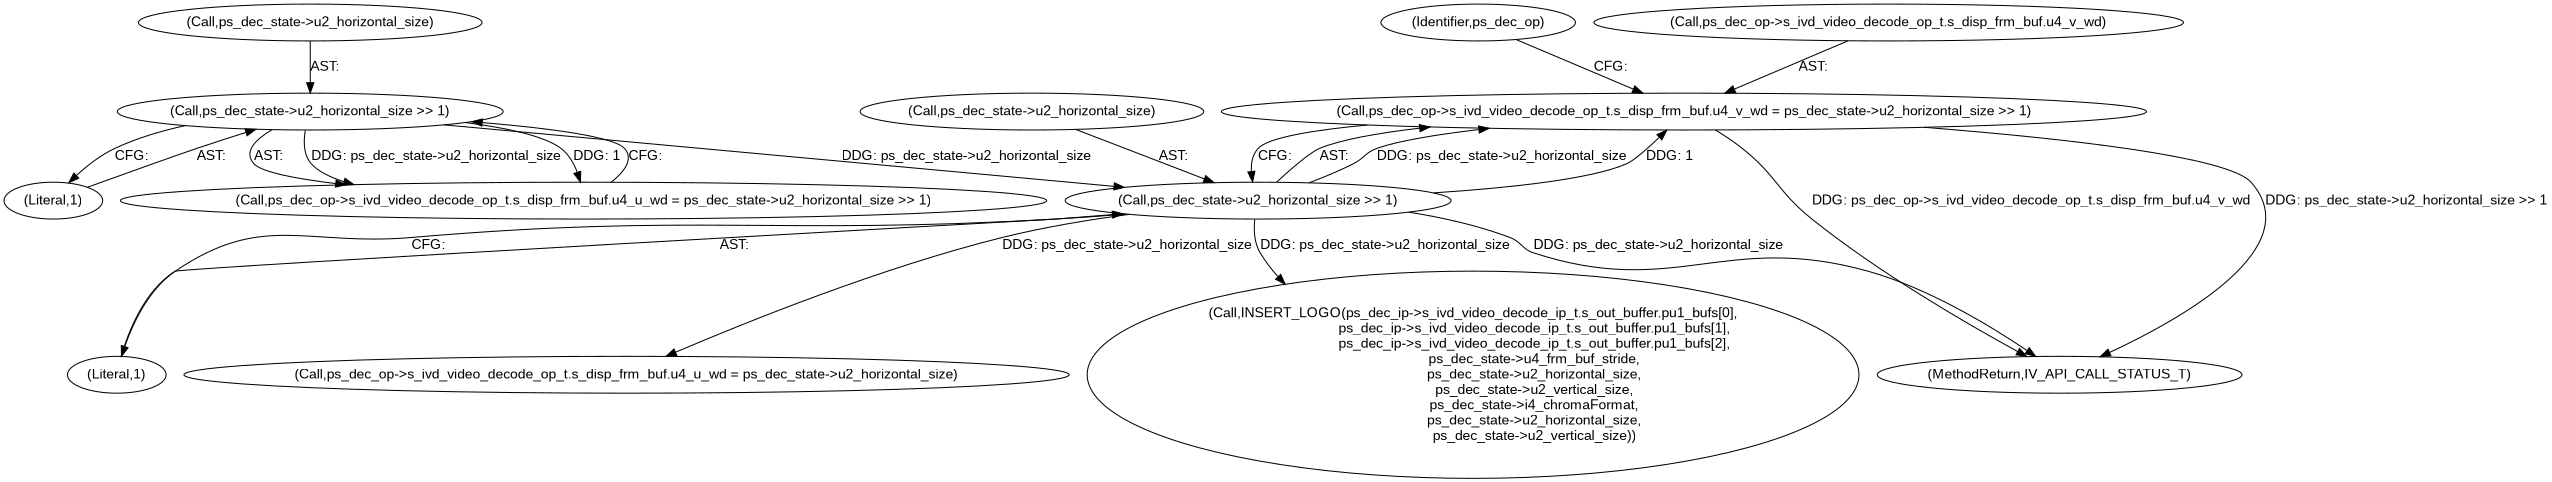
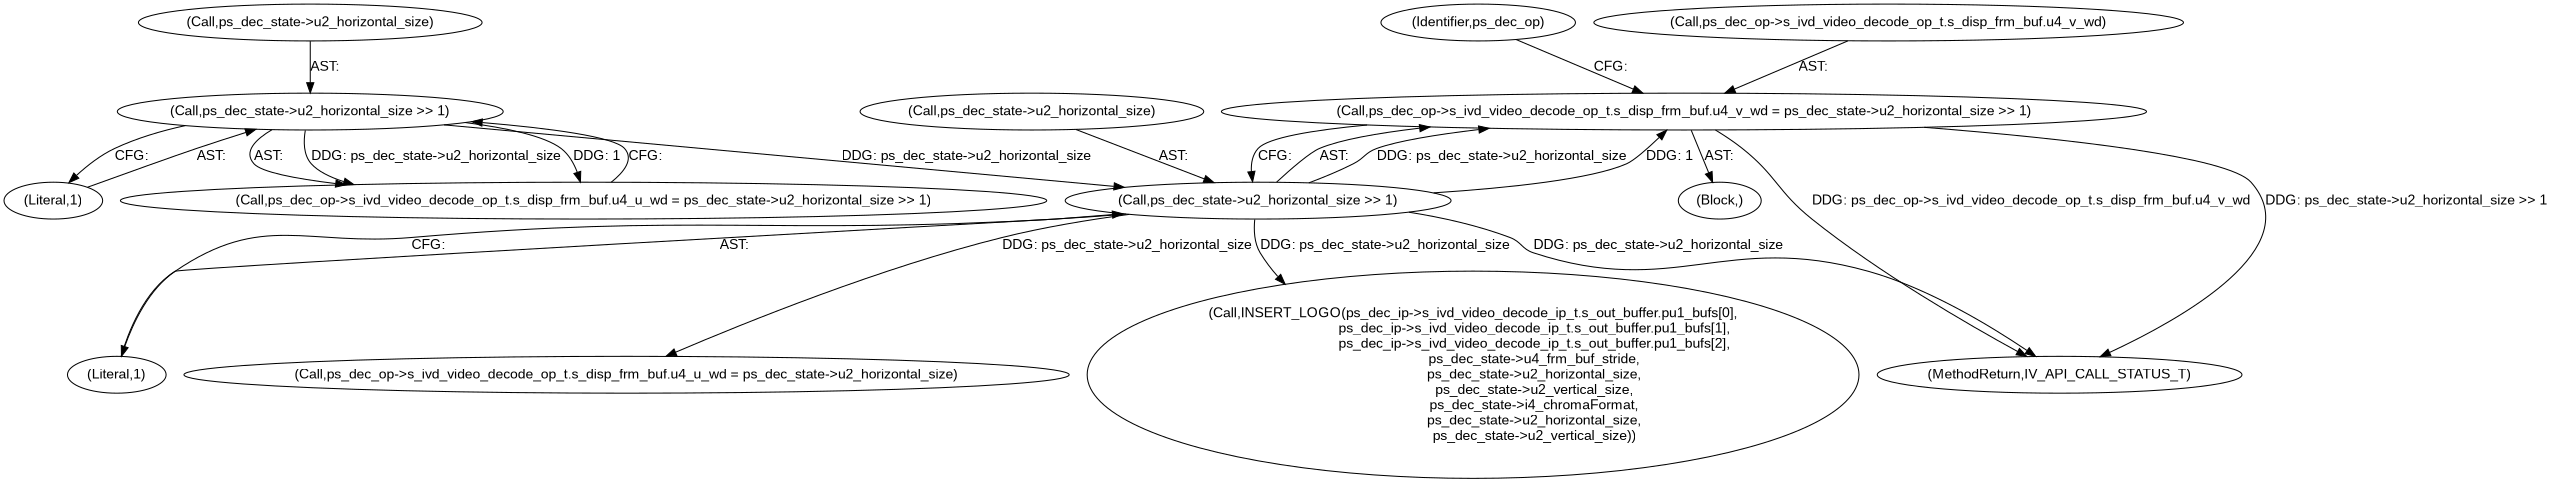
  digraph {
    fontname="Liberation Sans"
    node [fontname="Liberation Sans"]
    edge [fontname="Liberation Sans"]
    n1 [label="(Call,ps_dec_op->s_ivd_video_decode_op_t.s_disp_frm_buf.u4_v_wd = ps_dec_state->u2_horizontal_size >> 1)"]
    n2 [label="(Call,ps_dec_state->u2_horizontal_size >> 1)"]
+   n3 [label="(Block,)"]
    n4 [label="(MethodReturn,IV_API_CALL_STATUS_T)"]
    n5 [label="(Literal,1)"]
    n6 [label="(Call,ps_dec_op->s_ivd_video_decode_op_t.s_disp_frm_buf.u4_u_wd = ps_dec_state->u2_horizontal_size)"]
    n7 [label="(Call,INSERT_LOGO(ps_dec_ip->s_ivd_video_decode_ip_t.s_out_buffer.pu1_bufs[0],\n                                ps_dec_ip->s_ivd_video_decode_ip_t.s_out_buffer.pu1_bufs[1],\n                                ps_dec_ip->s_ivd_video_decode_ip_t.s_out_buffer.pu1_bufs[2],\n                                ps_dec_state->u4_frm_buf_stride,\n                                ps_dec_state->u2_horizontal_size,\n                                ps_dec_state->u2_vertical_size,\n                                ps_dec_state->i4_chromaFormat,\n                                ps_dec_state->u2_horizontal_size,\n                                ps_dec_state->u2_vertical_size))"]
    n8 [label="(Call,ps_dec_state->u2_horizontal_size >> 1)"]
    n9 [label="(Literal,1)"]
    n10 [label="(Call,ps_dec_op->s_ivd_video_decode_op_t.s_disp_frm_buf.u4_u_wd = ps_dec_state->u2_horizontal_size >> 1)"]
    n11 [label="(Call,ps_dec_state->u2_horizontal_size)"]
    n12 [label="(Identifier,ps_dec_op)"]
    n13 [label="(Call,ps_dec_state->u2_horizontal_size)"]
    n14 [label="(Call,ps_dec_op->s_ivd_video_decode_op_t.s_disp_frm_buf.u4_v_wd)"]
    n1 -> n2 [label="CFG: "]
+   n1 -> n3 [label="AST: "]
    n1 -> n4 [label="DDG: ps_dec_op->s_ivd_video_decode_op_t.s_disp_frm_buf.u4_v_wd"]
    n1 -> n4 [label="DDG: ps_dec_state->u2_horizontal_size >> 1"]
    n2 -> n1 [label="AST: "]
    n2 -> n1 [label="DDG: ps_dec_state->u2_horizontal_size"]
    n2 -> n1 [label="DDG: 1"]
    n2 -> n4 [label="DDG: ps_dec_state->u2_horizontal_size"]
    n2 -> n5 [label="CFG: "]
    n2 -> n6 [label="DDG: ps_dec_state->u2_horizontal_size"]
    n2 -> n7 [label="DDG: ps_dec_state->u2_horizontal_size"]
    n5 -> n2 [label="AST: "]
    n8 -> n2 [label="DDG: ps_dec_state->u2_horizontal_size"]
    n8 -> n9 [label="CFG: "]
    n8 -> n10 [label="AST: "]
    n8 -> n10 [label="DDG: ps_dec_state->u2_horizontal_size"]
    n8 -> n10 [label="DDG: 1"]
    n9 -> n8 [label="AST: "]
    n10 -> n8 [label="CFG: "]
    n11 -> n2 [label="AST: "]
    n12 -> n1 [label="CFG: "]
    n13 -> n8 [label="AST: "]
    n14 -> n1 [label="AST: "]
  }
